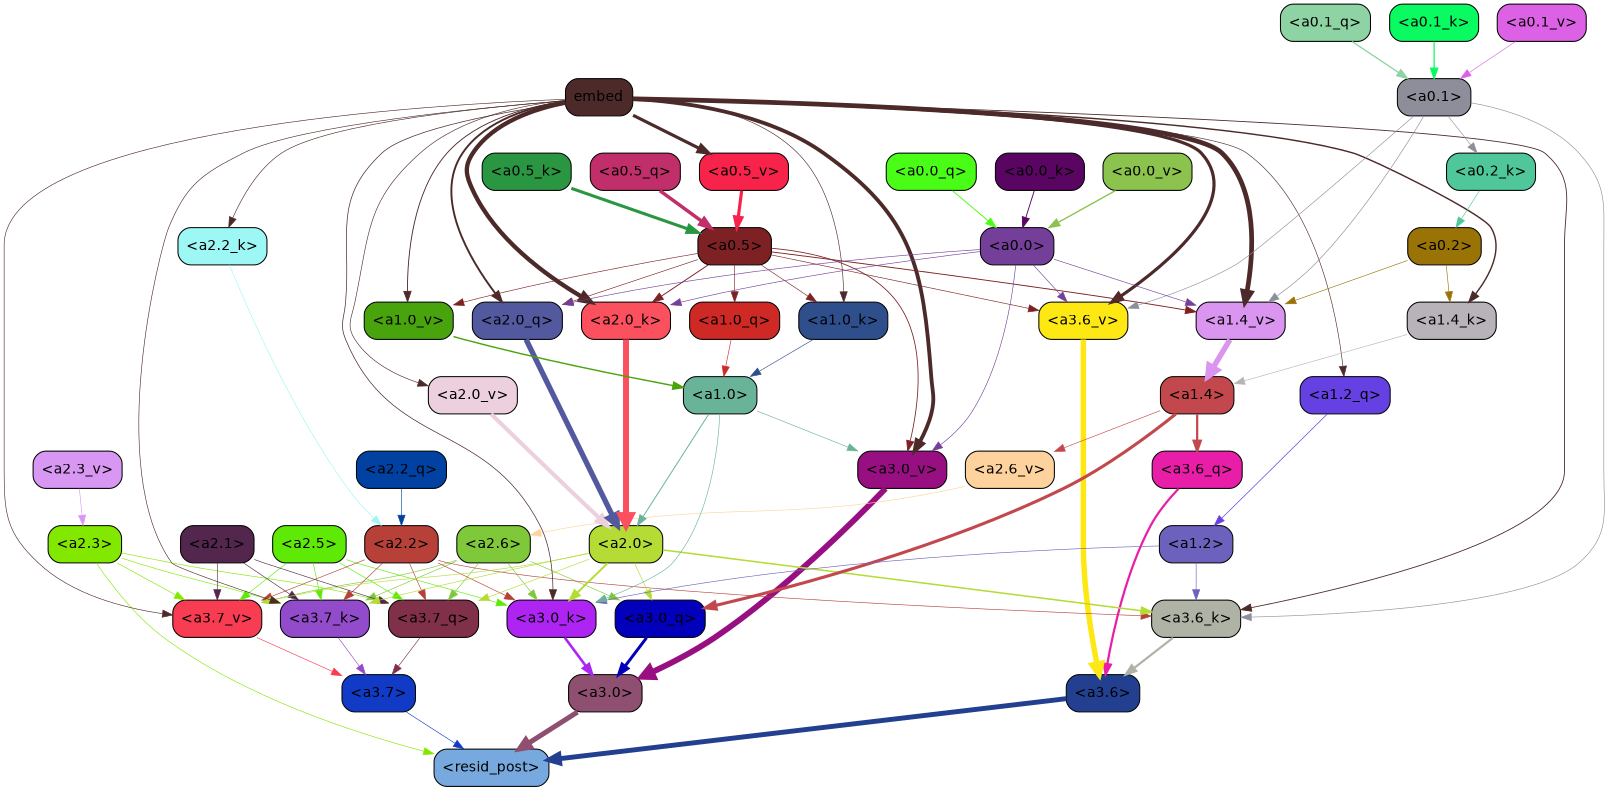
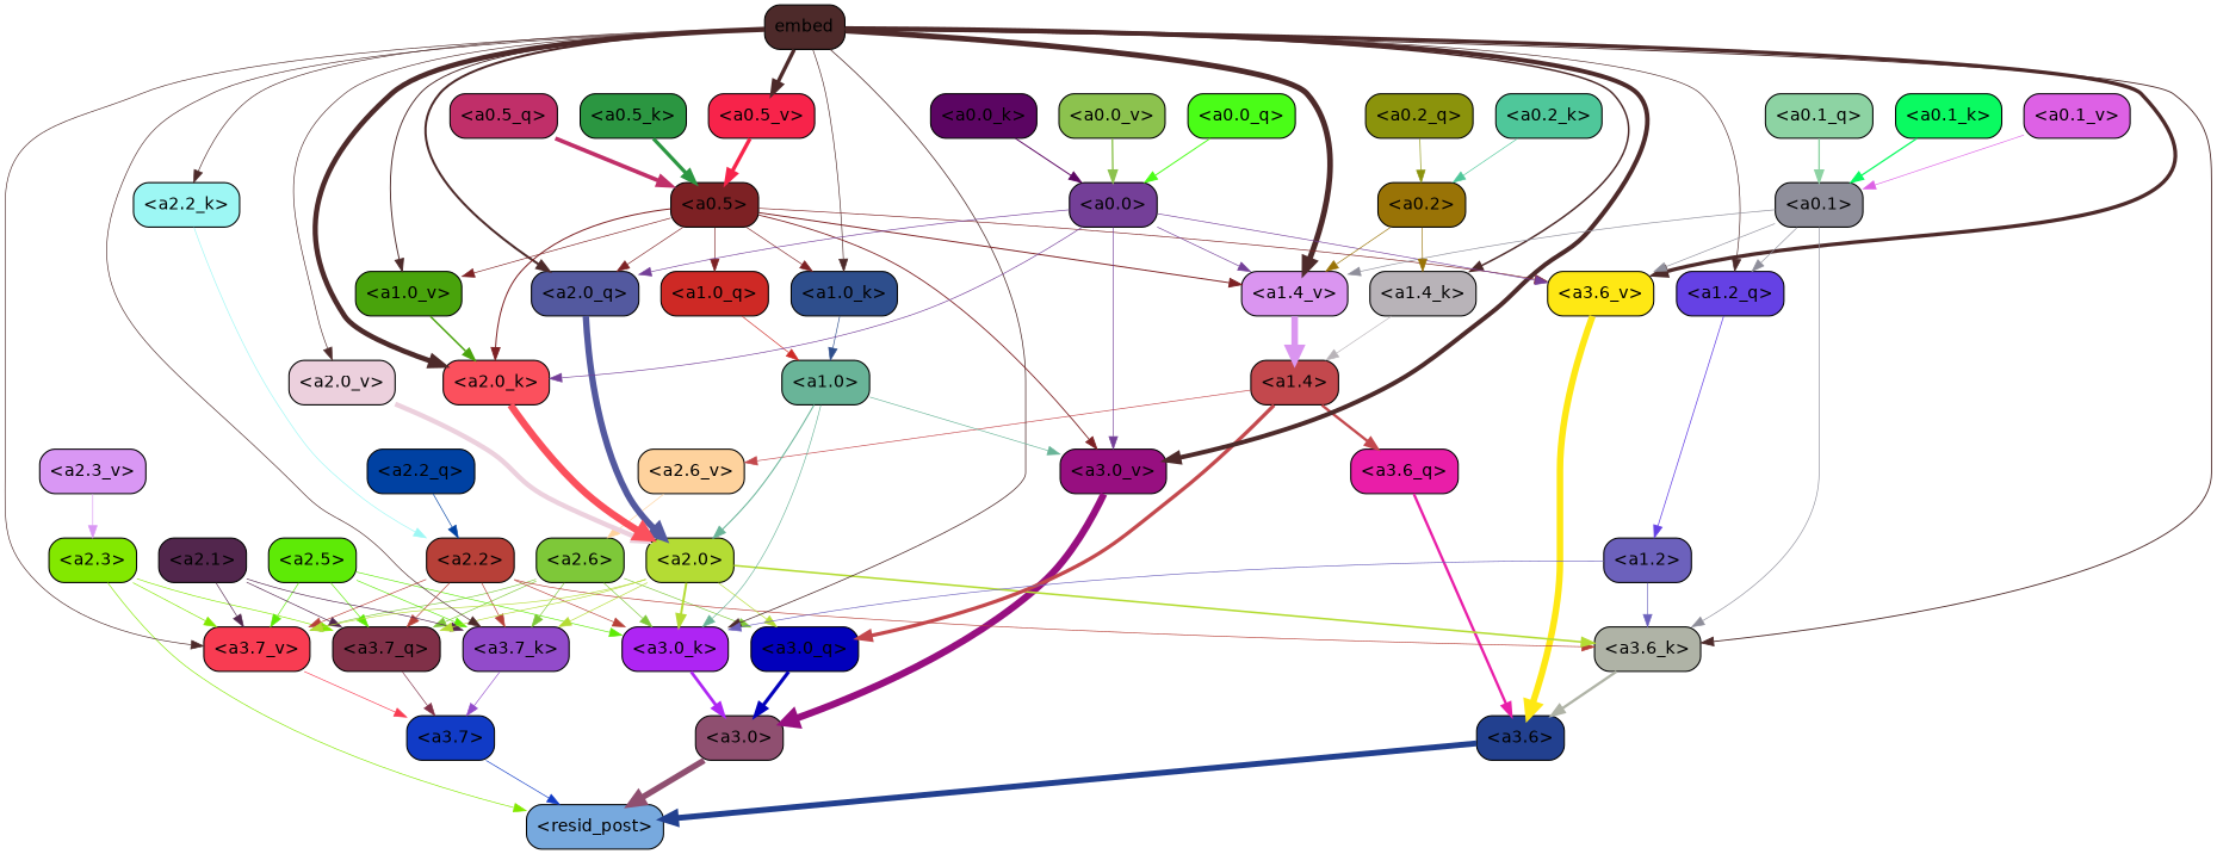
  strict digraph {
    splines=true
    node [color=black fontname=Helvetica shape=box style="filled, rounded"]
    edge [color="#4d2a2a" penwidth=0.6]
    "<a3.7>" [fillcolor="#113bc6"]
    "<resid_post>" [fillcolor="#77a9de"]
    "<a3.6>" [fillcolor="#22408f"]
    "<a3.0>" [fillcolor="#8f4f70"]
    "<a2.3>" [fillcolor="#83e800"]
    "<a3.7_q>" [fillcolor="#803048"]
    "<a3.7_k>" [fillcolor="#924bca"]
    "<a3.7_v>" [fillcolor="#f83c52"]
    "<a3.6_q>" [fillcolor="#e91ea8"]
    "<a3.0_q>" [fillcolor="#0200bb"]
    "<a3.6_k>" [fillcolor="#afb3a6"]
    "<a3.0_k>" [fillcolor="#ae25f3"]
    "<a3.6_v>" [fillcolor="#fee814"]
    "<a3.0_v>" [fillcolor="#970f80"]
    "<a2.6>" [fillcolor="#7ec839"]
    "<a2.5>" [fillcolor="#5eea06"]
    "<a2.2>" [fillcolor="#b74038"]
    "<a2.1>" [fillcolor="#52264d"]
    "<a2.0>" [fillcolor="#b4dc34"]
    "<a1.4>" [fillcolor="#c3484d"]
    "<a2.6_v>" [fillcolor="#fed29d"]
    "<a2.0_v>" [fillcolor="#ecd0dd"]
    embed [fillcolor="#4d2a2a"]
    "<a2.0_q>" [fillcolor="#53599f"]
    "<a2.2_k>" [fillcolor="#9df7f4"]
    "<a2.0_k>" [fillcolor="#fb505d"]
    "<a1.2_q>" [fillcolor="#6541e4"]
    "<a1.4_k>" [fillcolor="#b8b3b8"]
    "<a1.0_k>" [fillcolor="#2e4e8c"]
    "<a1.4_v>" [fillcolor="#da95f0"]
    "<a1.0_v>" [fillcolor="#49a30c"]
    "<a0.5_v>" [fillcolor="#f7234a"]
    "<a1.2>" [fillcolor="#6c61bc"]
    "<a1.0>" [fillcolor="#69b498"]
    "<a0.5>" [fillcolor="#7d2124"]
    "<a1.0_q>" [fillcolor="#ce2925"]
    "<a0.1>" [fillcolor="#8e8e9a"]
    "<a0.0>" [fillcolor="#743f98"]
    "<a2.2_q>" [fillcolor="#0041a2"]
    "<a2.3_v>" [fillcolor="#d997f4"]
    "<a0.2>" [fillcolor="#997306"]
    "<a0.5_q>" [fillcolor="#c02f69"]
+   "<a0.2_q>" [fillcolor="#8b930c"]
    "<a0.1_q>" [fillcolor="#8dd3a3"]
    "<a0.0_q>" [fillcolor="#4afd17"]
    "<a0.5_k>" [fillcolor="#2b9641"]
    "<a0.2_k>" [fillcolor="#4fc79a"]
    "<a0.1_k>" [fillcolor="#0afa61"]
    "<a0.0_k>" [fillcolor="#5b0562"]
    "<a0.1_v>" [fillcolor="#dd61e5"]
    "<a0.0_v>" [fillcolor="#8cc24e"]
    "<a3.7>" -> "<resid_post>" [color="#113bc6"]
    "<a3.6>" -> "<resid_post>" [color="#22408f" penwidth=4.752790808677673]
    "<a3.0>" -> "<resid_post>" [color="#8f4f70" penwidth=4.897669434547424]
    "<a2.3>" -> "<resid_post>" [color="#83e800"]
    "<a2.3>" -> "<a3.7_q>" [color="#83e800"]
-   "<a2.3>" -> "<a3.7_k>" [color="#83e800"]
    "<a2.3>" -> "<a3.7_v>" [color="#83e800"]
    "<a3.7_q>" -> "<a3.7>" [color="#803048"]
    "<a3.7_k>" -> "<a3.7>" [color="#924bca"]
    "<a3.7_v>" -> "<a3.7>" [color="#f83c52"]
    "<a3.6_q>" -> "<a3.6>" [color="#e91ea8" penwidth=2.160832464694977]
    "<a3.0_q>" -> "<a3.0>" [color="#0200bb" penwidth=2.870753765106201]
    "<a3.6_k>" -> "<a3.6>" [color="#afb3a6" penwidth=2.13908451795578]
    "<a3.0_k>" -> "<a3.0>" [color="#ae25f3" penwidth=2.520303964614868]
    "<a3.6_v>" -> "<a3.6>" [color="#fee814" penwidth=5.297133803367615]
    "<a3.0_v>" -> "<a3.0>" [color="#970f80" penwidth=5.680712580680847]
    "<a2.6>" -> "<a3.7_q>" [color="#7ec839"]
    "<a2.6>" -> "<a3.7_k>" [color="#7ec839"]
    "<a2.6>" -> "<a3.7_v>" [color="#7ec839"]
    "<a2.6>" -> "<a3.0_q>" [color="#7ec839"]
    "<a2.6>" -> "<a3.0_k>" [color="#7ec839"]
    "<a2.5>" -> "<a3.7_q>" [color="#5eea06"]
    "<a2.5>" -> "<a3.7_k>" [color="#5eea06"]
    "<a2.5>" -> "<a3.7_v>" [color="#5eea06"]
    "<a2.5>" -> "<a3.0_k>" [color="#5eea06"]
    "<a2.2>" -> "<a3.7_q>" [color="#b74038"]
    "<a2.2>" -> "<a3.7_k>" [color="#b74038"]
    "<a2.2>" -> "<a3.7_v>" [color="#b74038"]
    "<a2.2>" -> "<a3.6_k>" [color="#b74038"]
    "<a2.2>" -> "<a3.0_k>" [color="#b74038"]
    "<a2.1>" -> "<a3.7_q>" [color="#52264d"]
    "<a2.1>" -> "<a3.7_k>" [color="#52264d"]
    "<a2.1>" -> "<a3.7_v>" [color="#52264d"]
    "<a2.0>" -> "<a3.7_q>" [color="#b4dc34"]
    "<a2.0>" -> "<a3.7_k>" [color="#b4dc34"]
    "<a2.0>" -> "<a3.7_v>" [color="#b4dc34"]
    "<a2.0>" -> "<a3.0_q>" [color="#b4dc34"]
    "<a2.0>" -> "<a3.6_k>" [color="#b4dc34" penwidth=1.4811622872948647]
    "<a2.0>" -> "<a3.0_k>" [color="#b4dc34" penwidth=1.8632715698331594]
    "<a1.4>" -> "<a3.6_q>" [color="#c3484d" penwidth=2.1468575447797775]
    "<a1.4>" -> "<a3.0_q>" [color="#c3484d" penwidth=3.0006065368652344]
    "<a1.4>" -> "<a2.6_v>" [color="#c3484d"]
    "<a2.6_v>" -> "<a2.6>" [color="#fed29d"]
    "<a2.0_v>" -> "<a2.0>" [color="#ecd0dd" penwidth=3.9731863737106323]
    embed -> "<a3.7_k>"
    embed -> "<a3.7_v>"
    embed -> "<a3.6_k>" [penwidth=0.8410270567983389]
    embed -> "<a3.0_k>" [penwidth=0.691851794719696]
    embed -> "<a3.6_v>" [penwidth=3.0758190751075745]
    embed -> "<a3.0_v>" [penwidth=3.6927278637886047]
    embed -> "<a2.0_v>"
    embed -> "<a2.0_q>" [penwidth=1.8617419600486755]
    embed -> "<a2.2_k>"
    embed -> "<a2.0_k>" [penwidth=4.189224064350128]
    embed -> "<a1.2_q>" [penwidth=0.603080153465271]
    embed -> "<a1.4_k>" [penwidth=1.3883130550384521]
    embed -> "<a1.0_k>"
    embed -> "<a1.4_v>" [penwidth=4.585226953029633]
    embed -> "<a1.0_v>" [penwidth=0.8794136047363281]
    embed -> "<a0.5_v>" [penwidth=3.067227065563202]
    "<a2.0_q>" -> "<a2.0>" [color="#53599f" penwidth=5.1847569942474365]
    "<a2.2_k>" -> "<a2.2>" [color="#9df7f4" penwidth=0.6149471998214722]
    "<a2.0_k>" -> "<a2.0>" [color="#fb505d" penwidth=5.773491740226746]
    "<a1.2_q>" -> "<a1.2>" [color="#6541e4" penwidth=0.6863181293010712]
    "<a1.4_k>" -> "<a1.4>" [color="#b8b3b8"]
    "<a1.0_k>" -> "<a1.0>" [color="#2e4e8c"]
    "<a1.4_v>" -> "<a1.4>" [color="#da95f0" penwidth=5.299546539783478]
-   "<a1.0_v>" -> "<a1.0>" [color="#49a30c" penwidth=1.3690393567085266]
+   "<a1.0_v>" -> "<a2.0_k>" [color="#49a30c" penwidth=1.3690393567085266]
    "<a0.5_v>" -> "<a0.5>" [color="#f7234a" penwidth=3.087551772594452]
    "<a1.2>" -> "<a3.6_k>" [color="#6c61bc"]
    "<a1.2>" -> "<a3.0_k>" [color="#6c61bc"]
    "<a1.0>" -> "<a3.0_k>" [color="#69b498"]
    "<a1.0>" -> "<a3.0_v>" [color="#69b498"]
    "<a1.0>" -> "<a2.0>" [color="#69b498" penwidth=0.9620223194360733]
    "<a0.5>" -> "<a3.6_v>" [color="#7d2124"]
    "<a0.5>" -> "<a3.0_v>" [color="#7d2124" penwidth=0.8028683364391327]
    "<a0.5>" -> "<a2.0_q>" [color="#7d2124"]
    "<a0.5>" -> "<a2.0_k>" [color="#7d2124" penwidth=0.9350990951061249]
    "<a0.5>" -> "<a1.0_k>" [color="#7d2124"]
    "<a0.5>" -> "<a1.4_v>" [color="#7d2124" penwidth=0.9007003456354141]
    "<a0.5>" -> "<a1.0_v>" [color="#7d2124"]
    "<a0.5>" -> "<a1.0_q>" [color="#7d2124"]
    "<a1.0_q>" -> "<a1.0>" [color="#ce2925"]
    "<a0.1>" -> "<a3.6_k>" [color="#8e8e9a"]
    "<a0.1>" -> "<a3.6_v>" [color="#8e8e9a"]
-   "<a0.1>" -> "<a0.2_k>" [color="#8e8e9a"]
+   "<a0.1>" -> "<a1.2_q>" [color="#8e8e9a"]
    "<a0.1>" -> "<a1.4_v>" [color="#8e8e9a" penwidth=0.6243228018283844]
    "<a0.0>" -> "<a3.6_v>" [color="#743f98"]
    "<a0.0>" -> "<a3.0_v>" [color="#743f98"]
    "<a0.0>" -> "<a2.0_q>" [color="#743f98"]
    "<a0.0>" -> "<a2.0_k>" [color="#743f98"]
    "<a0.0>" -> "<a1.4_v>" [color="#743f98"]
    "<a2.2_q>" -> "<a2.2>" [color="#0041a2"]
    "<a2.3_v>" -> "<a2.3>" [color="#d997f4"]
    "<a0.2>" -> "<a1.4_k>" [color="#997306"]
    "<a0.2>" -> "<a1.4_v>" [color="#997306"]
    "<a0.5_q>" -> "<a0.5>" [color="#c02f69" penwidth=3.3617979288101196]
+   "<a0.2_q>" -> "<a0.2>" [color="#8b930c"]
    "<a0.1_q>" -> "<a0.1>" [color="#8dd3a3" penwidth=1.2746449708938599]
    "<a0.0_q>" -> "<a0.0>" [color="#4afd17" penwidth=0.908722996711731]
    "<a0.5_k>" -> "<a0.5>" [color="#2b9641" penwidth=2.9678943157196045]
    "<a0.2_k>" -> "<a0.2>" [color="#4fc79a"]
    "<a0.1_k>" -> "<a0.1>" [color="#0afa61" penwidth=1.1911210417747498]
    "<a0.0_k>" -> "<a0.0>" [color="#5b0562" penwidth=0.8891661167144775]
    "<a0.1_v>" -> "<a0.1>" [color="#dd61e5"]
    "<a0.0_v>" -> "<a0.0>" [color="#8cc24e" penwidth=1.3224871754646301]
  }
